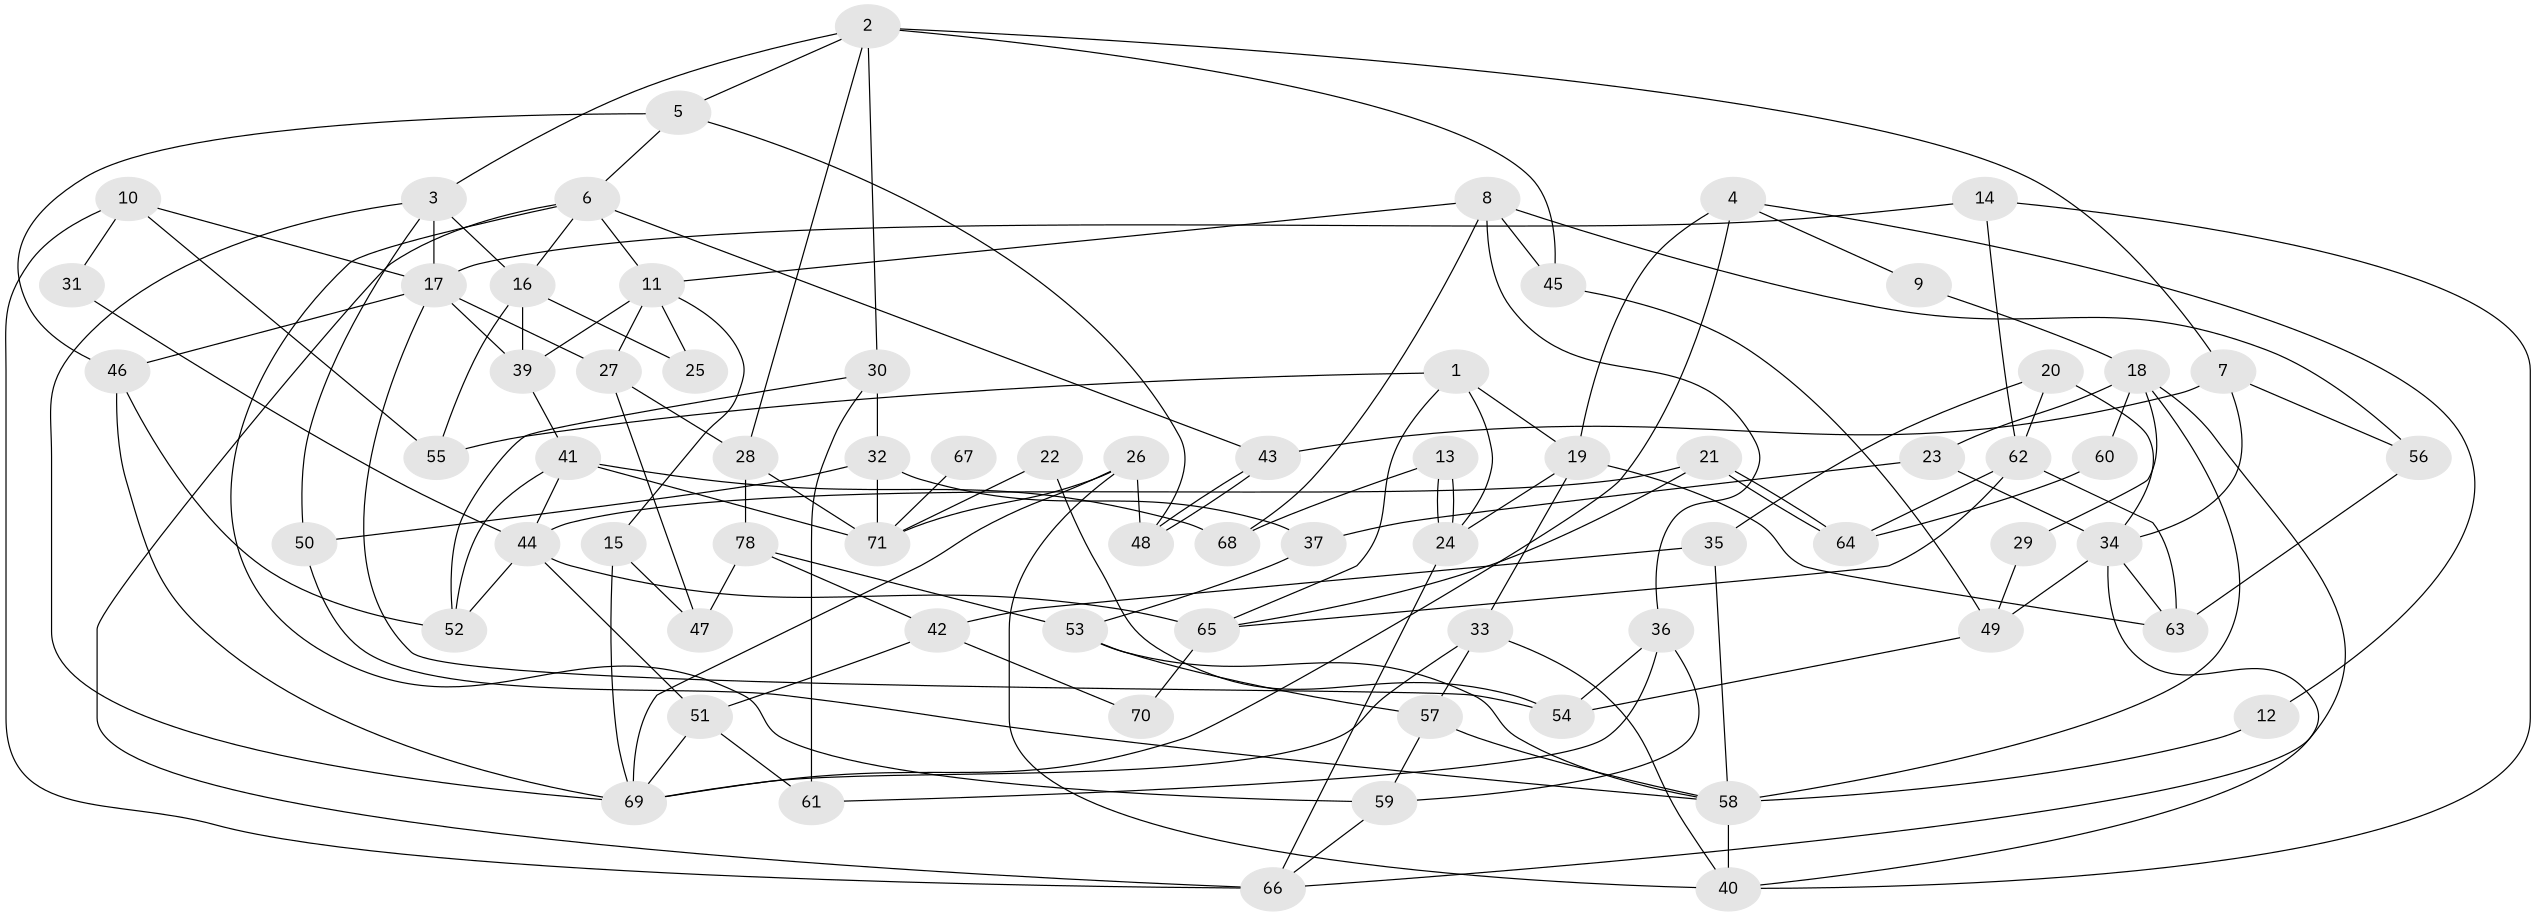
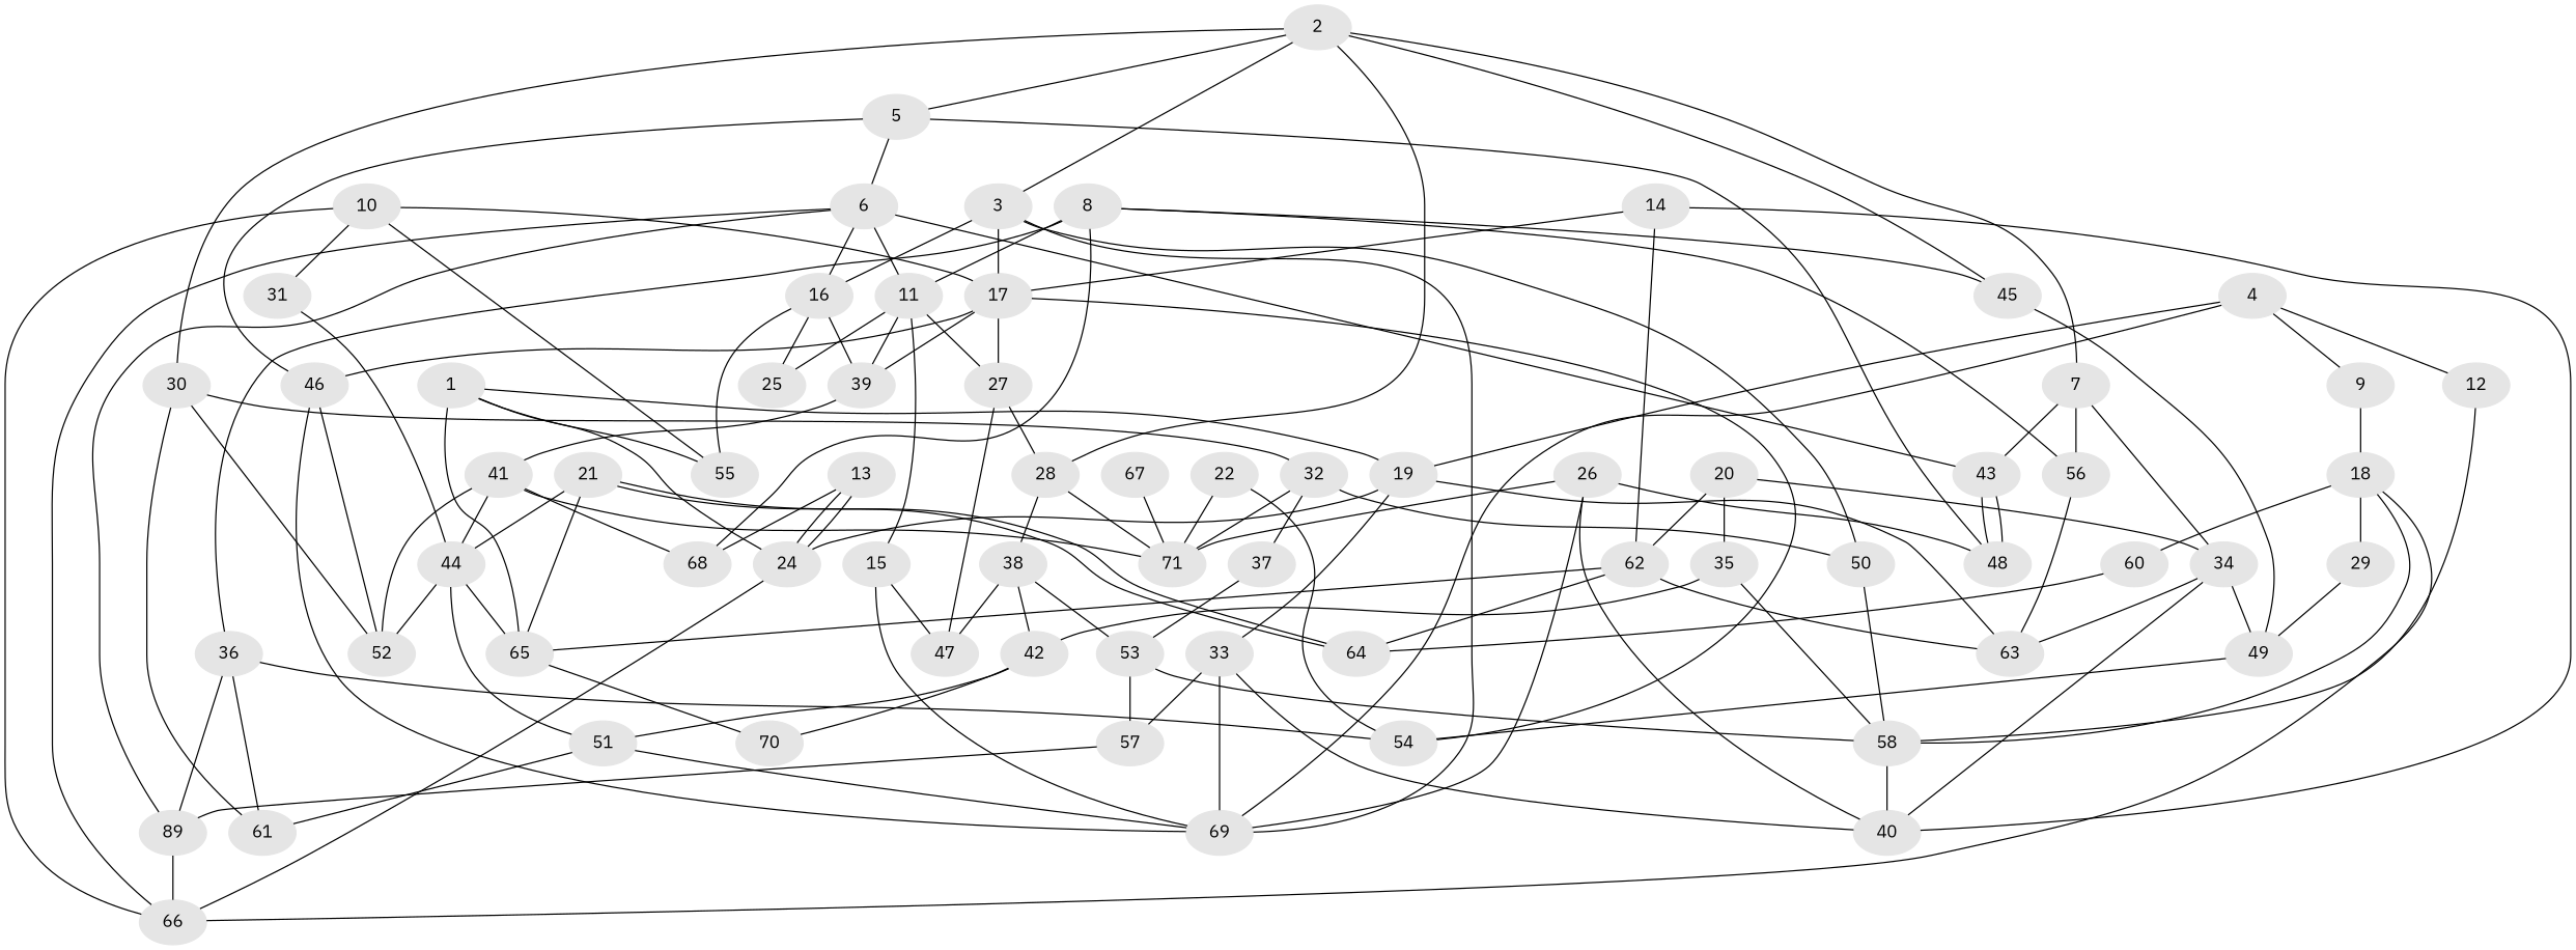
  graph {
    fontname="IBM Plex Sans"
    node [color=gray90 fontname="IBM Plex Sans" style=filled]
    edge [fontname="IBM Plex Sans"]
    1
    19
    24
    55
    65
    33
    63
    66
    70
    2
    3
    5
    7
    28
    30
    45
    16
    17
    50
    69
    6
    46
    48
    43
    34
    56
    71
-   38 [label=78]
+   38
    32
    52
    61
    49
    25
    39
    27
    54
    58
    4
    9
    12
    18
    11
-   59
+   59 [label=89]
    15
    40
    8
    36
    68
-   23
    29
    60
    10
    31
    44
    47
    41
    13
    14
    62
    64
    37
    57
    20
    35
    42
    21
    51
    22
    53
    26
    67
    1 -- 19
    1 -- 24
    1 -- 55
    1 -- 65
    19 -- 24
    19 -- 33
    19 -- 63
    24 -- 66
    65 -- 70
    33 -- 69
    33 -- 40
    33 -- 57
    2 -- 3
    2 -- 5
    2 -- 7
    2 -- 28
    2 -- 30
    2 -- 45
    3 -- 16
    3 -- 17
    3 -- 50
    3 -- 69
    5 -- 6
    5 -- 46
    5 -- 48
    7 -- 43
    7 -- 34
    7 -- 56
    28 -- 71
    28 -- 38
    30 -- 32
    30 -- 52
    30 -- 61
    45 -- 49
    16 -- 55
    16 -- 25
    16 -- 39
    17 -- 46
    17 -- 39
    17 -- 27
    17 -- 54
    50 -- 58
    6 -- 66
    6 -- 16
    6 -- 43
    6 -- 11
    6 -- 59
    46 -- 69
    46 -- 52
    43 -- 48
    43 -- 48
    34 -- 63
    34 -- 49
    34 -- 40
    56 -- 63
    38 -- 47
    38 -- 42
    38 -- 53
    32 -- 50
    32 -- 71
    32 -- 37
    49 -- 54
    39 -- 41
    27 -- 28
    27 -- 47
    58 -- 40
    4 -- 19
    4 -- 69
    4 -- 9
    4 -- 12
    9 -- 18
    12 -- 58
    18 -- 66
    18 -- 58
-   18 -- 23
    18 -- 29
    18 -- 60
    11 -- 25
    11 -- 39
    11 -- 27
    11 -- 15
    59 -- 66
    15 -- 69
    15 -- 47
    8 -- 45
    8 -- 56
    8 -- 11
    8 -- 36
    8 -- 68
    36 -- 61
    36 -- 54
    36 -- 59
-   23 -- 34
-   23 -- 37
    29 -- 49
    60 -- 64
    10 -- 55
    10 -- 66
    10 -- 17
    10 -- 31
    31 -- 44
    44 -- 65
    44 -- 52
    44 -- 51
    41 -- 71
    41 -- 52
    41 -- 68
    41 -- 44
    13 -- 24
    13 -- 24
    13 -- 68
    14 -- 17
    14 -- 40
    14 -- 62
    62 -- 65
    62 -- 63
    62 -- 64
    37 -- 53
-   57 -- 58
    57 -- 59
    20 -- 34
    20 -- 62
    20 -- 35
    35 -- 58
    35 -- 42
    42 -- 70
    42 -- 51
    21 -- 65
    21 -- 44
    21 -- 64
    21 -- 64
    51 -- 69
    51 -- 61
    22 -- 71
    22 -- 54
    53 -- 58
    53 -- 57
    26 -- 69
    26 -- 48
    26 -- 71
    26 -- 40
    67 -- 71
  }
